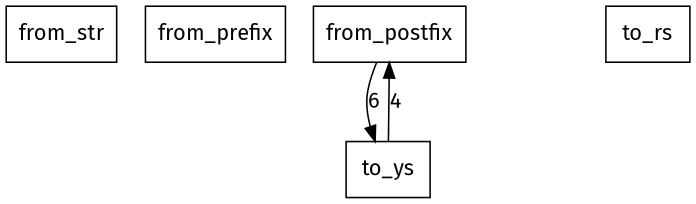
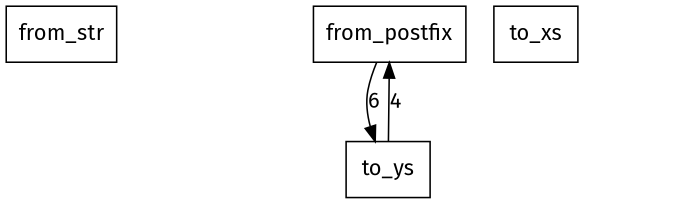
  digraph {
    fontname="Fira Sans"
    rankdir=TB
    node [fillcolor=white fontname="Fira Sans" shape=box style=filled]
    edge [fontname="Fira Sans"]
    n1 [label=<from_str>]
-   n2 [label=<from_prefix>]
    n3 [label=<from_postfix>]
    n4 [label=<to_ys>]
-   n6 [label=<to_rs>]
+   n5 [label=<to_xs>]
    n3 -> n4 [label=6]
    n4 -> n3 [label=4]
  }
